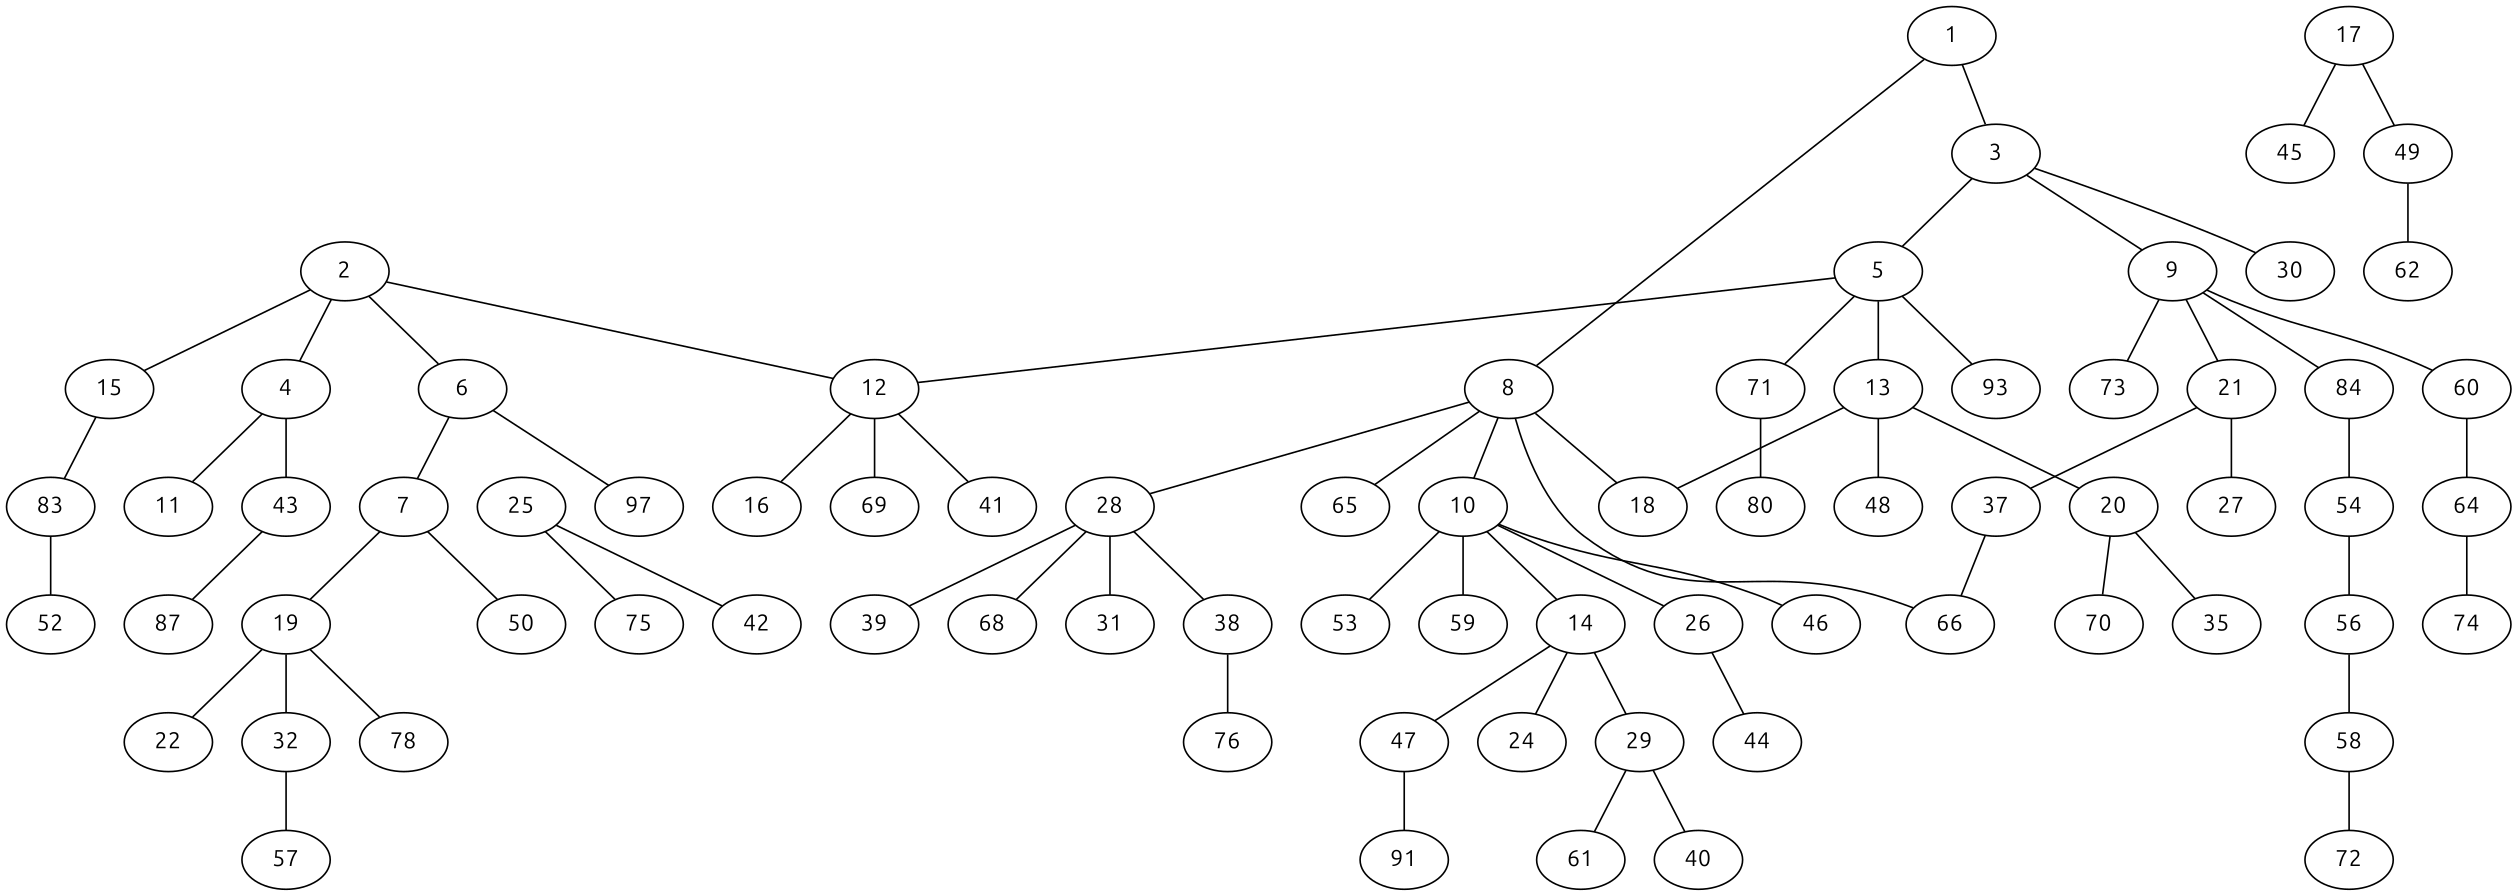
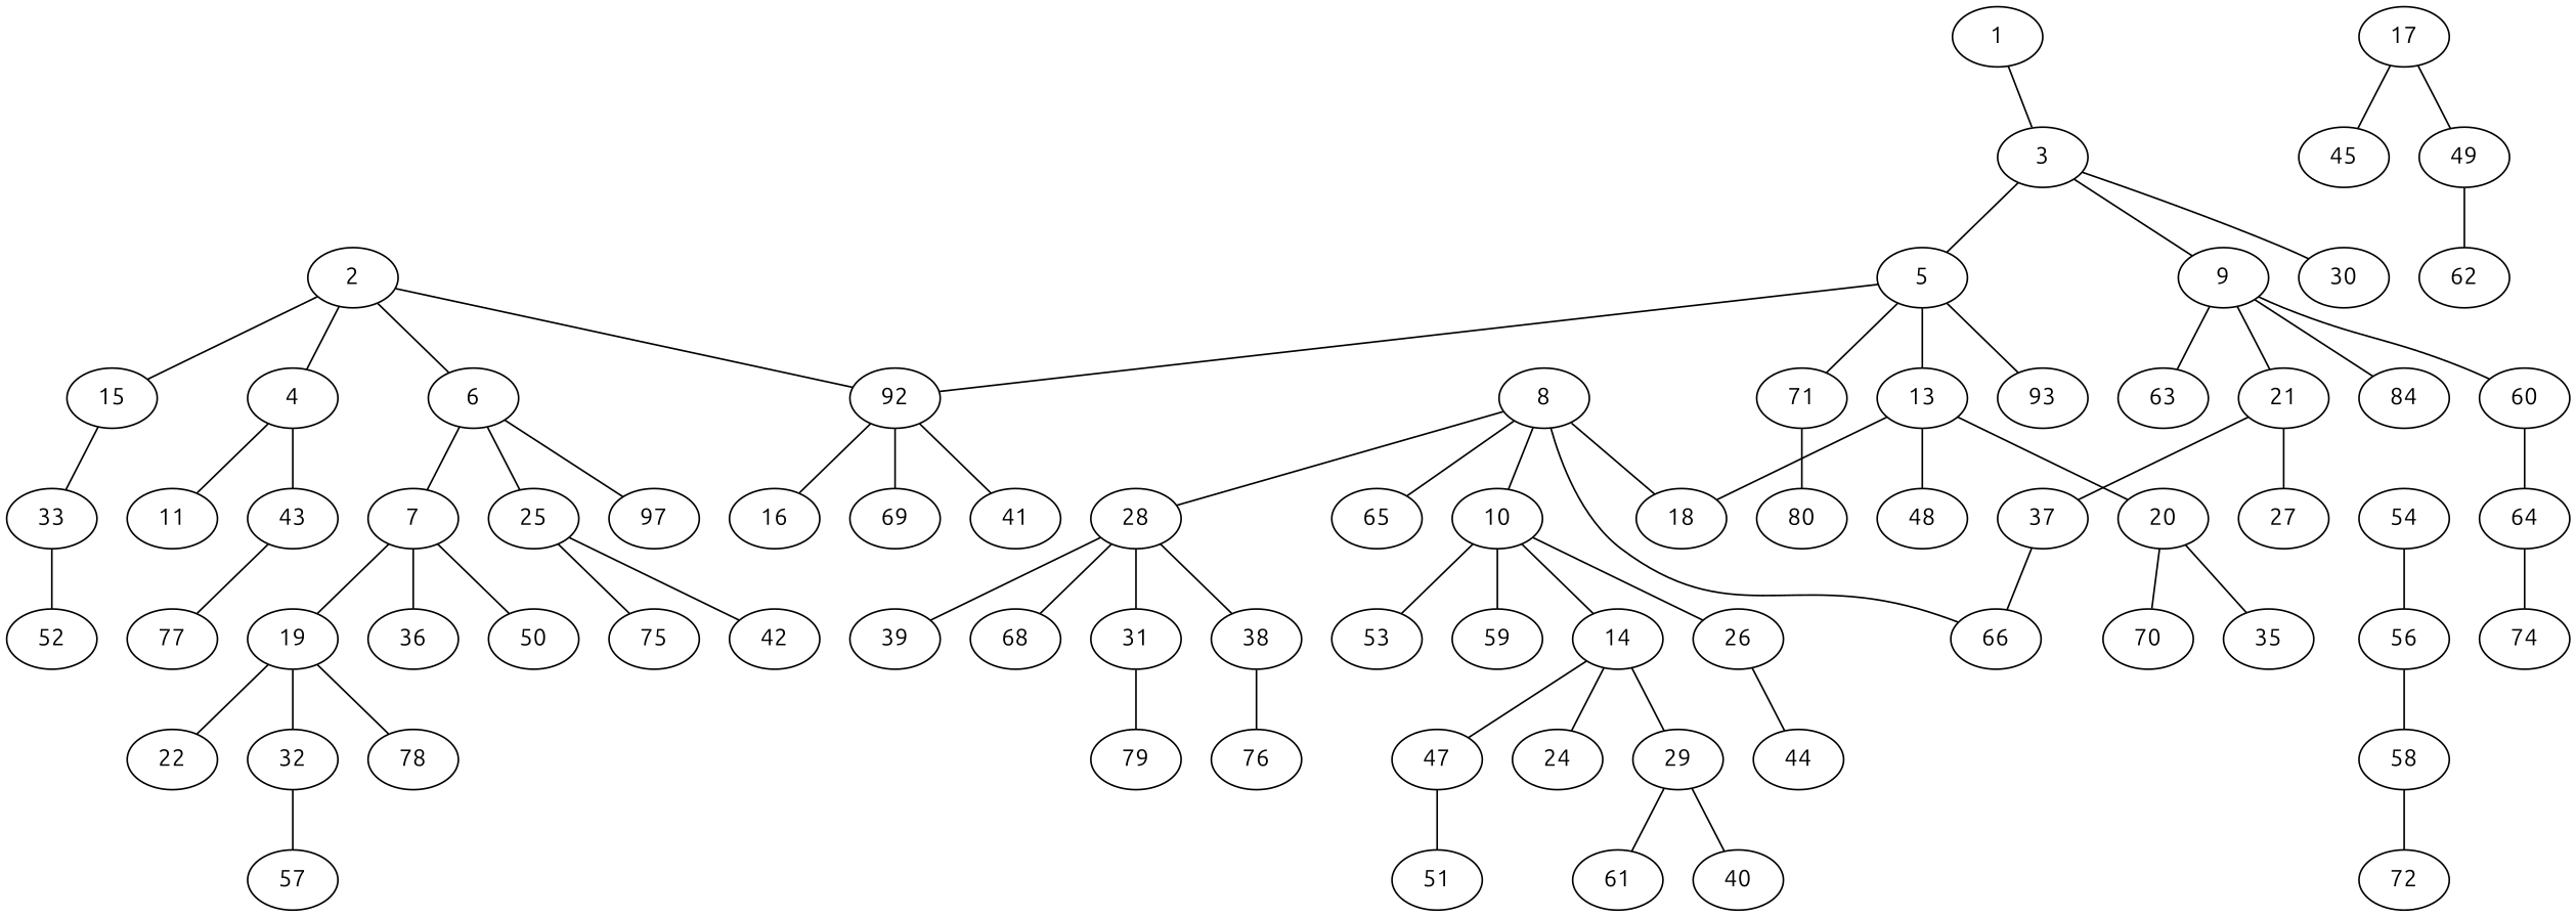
  graph {
    fontname=Ubuntu
    node [fontname=Ubuntu]
    edge [fontname=Ubuntu]
    1
    3
    8
    2
    4
    6
-   12
+   12 [label=92]
    15
    5
    9
    30
    10
    18
    28
    65
    66
    11
    43
    7
    25
    n21 [label=97]
    16
    41
    69
-   33 [label=83]
+   33
    13
    n27 [label=93]
    71
    21
    n30 [label=84]
    60
-   63 [label=73]
+   63
    14
    26
-   46
    53
    59
    31
    38
    39
    68
-   77 [label=87]
+   77
    19
+   36
    50
    42
    75
    17
    45
    49
    52
    20
    48
    80
    27
    37
    54
    64
    35
    70
    22
    32
    78
    57
    24
    29
    47
    44
+   79
    76
    56
    74
    40
    61
-   51 [label=91]
+   51
    62
    58
    72
    1 -- 3
-   1 -- 8
    3 -- 5
    3 -- 9
    3 -- 30
    8 -- 10
    8 -- 18
    8 -- 28
    8 -- 65
    8 -- 66
    2 -- 4
    2 -- 6
    2 -- 12
    2 -- 15
    4 -- 11
    4 -- 43
    6 -- 7
+   6 -- 25
    6 -- n21
    12 -- 16
    12 -- 41
    12 -- 69
    15 -- 33
    5 -- 12
    5 -- 13
    5 -- n27
    5 -- 71
    9 -- 21
    9 -- n30
    9 -- 60
    9 -- 63
    10 -- 14
    10 -- 26
-   10 -- 46
    10 -- 53
    10 -- 59
    28 -- 31
    28 -- 38
    28 -- 39
    28 -- 68
    43 -- 77
    7 -- 19
+   7 -- 36
    7 -- 50
    25 -- 42
    25 -- 75
    33 -- 52
    13 -- 18
    13 -- 20
    13 -- 48
    71 -- 80
    21 -- 27
    21 -- 37
-   n30 -- 54
    60 -- 64
    14 -- 24
    14 -- 29
    14 -- 47
    26 -- 44
+   31 -- 79
    38 -- 76
    19 -- 22
    19 -- 32
    19 -- 78
    17 -- 45
    17 -- 49
    49 -- 62
    20 -- 35
    20 -- 70
    37 -- 66
    54 -- 56
    64 -- 74
    32 -- 57
    29 -- 40
    29 -- 61
    47 -- 51
    56 -- 58
    58 -- 72
  }
